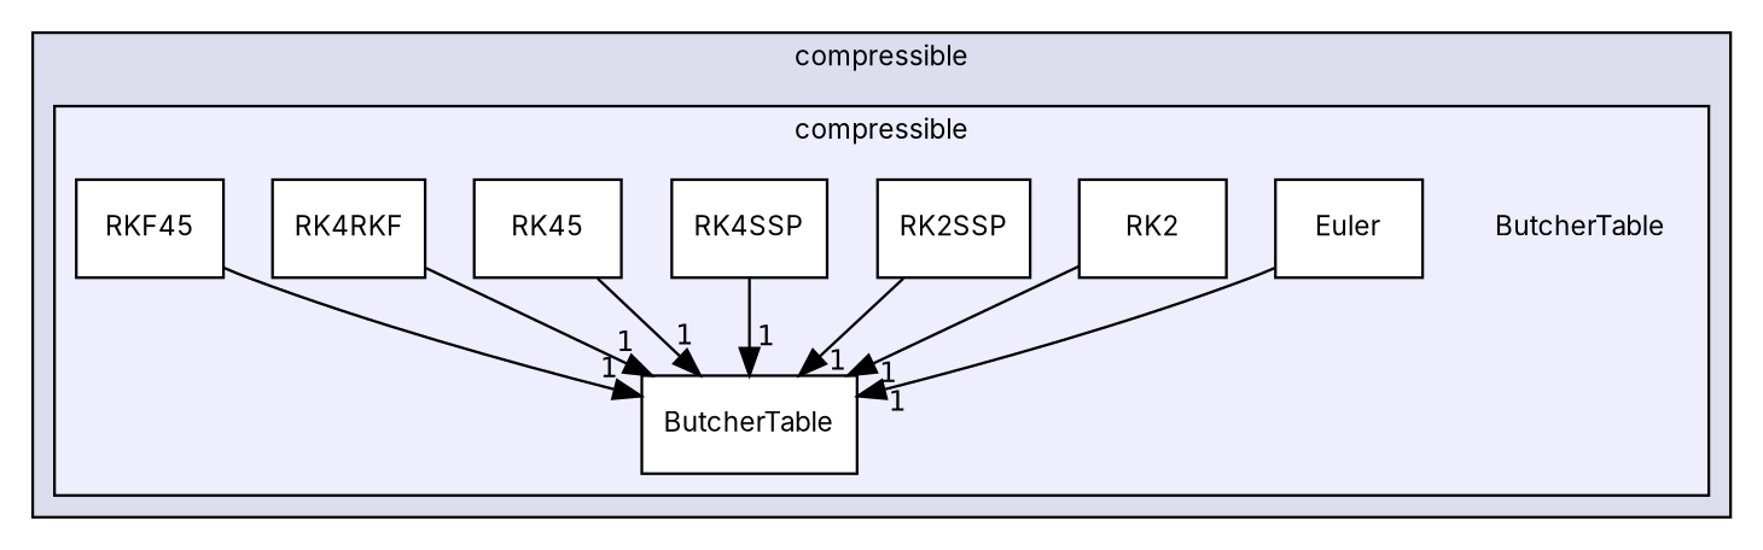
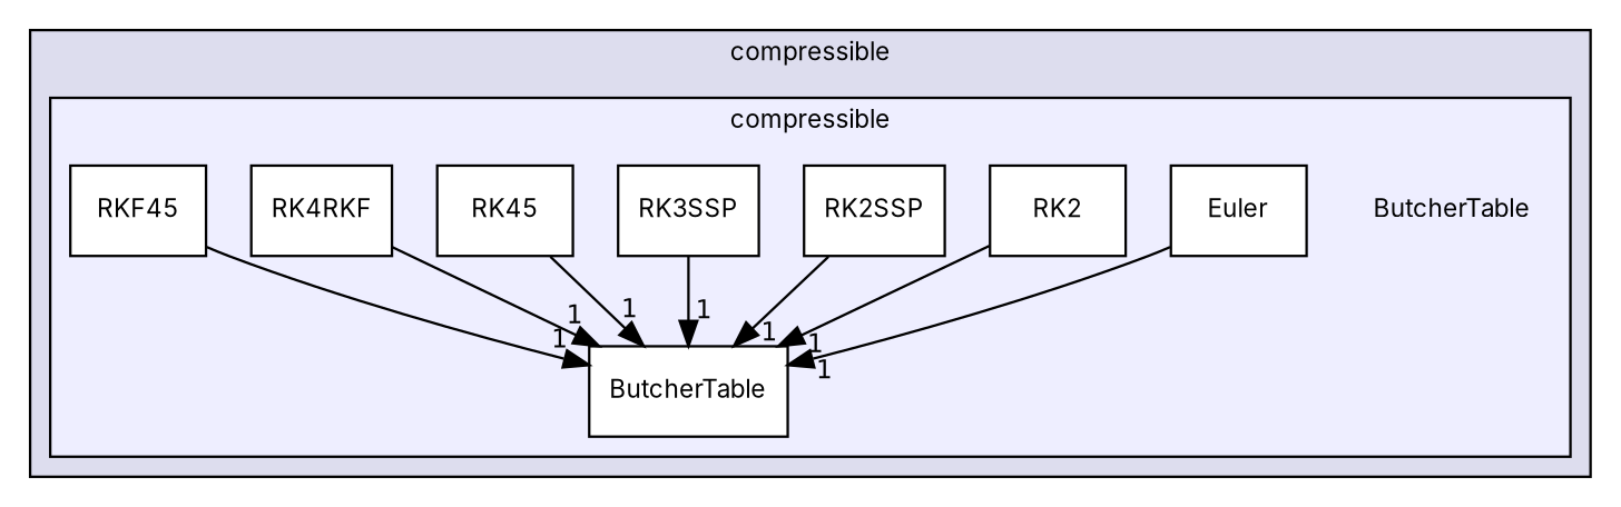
  digraph {
    compound=true
    fontname=Inter
    node [fontname=Inter fontsize=10 shape=box color=black fillcolor=white style=filled]
    edge [fontname=Inter headlabel=1 labeldistance=1.5 labelfontname=Helvetica labelfontsize=10]
    n1 [label=ButcherTable shape=plaintext color="" fillcolor="" style=""]
    n2 [label=ButcherTable]
    n3 [label=Euler]
    n4 [label=RK2]
    n5 [label=RK2SSP]
-   n6 [label=RK4SSP]
+   n6 [label=RK3SSP]
    n7 [label=RK45]
    n8 [label=RK4RKF]
    n9 [label=RKF45]
    subgraph cluster_1 {
      bgcolor="#ddddee"
      fontsize=10
      label=compressible
      pencolor=black
      subgraph cluster_2 {
        bgcolor="#eeeeff"
        fontsize=10
        label=compressible
        pencolor=black
        n1
        n2
        n3
        n4
        n5
        n6
        n7
        n8
        n9
      }
    }
    n3 -> n2
    n4 -> n2
    n5 -> n2
    n6 -> n2
    n7 -> n2
    n8 -> n2
    n9 -> n2
  }
